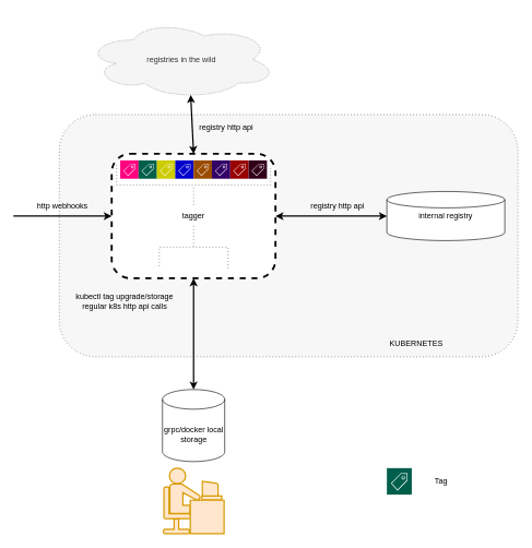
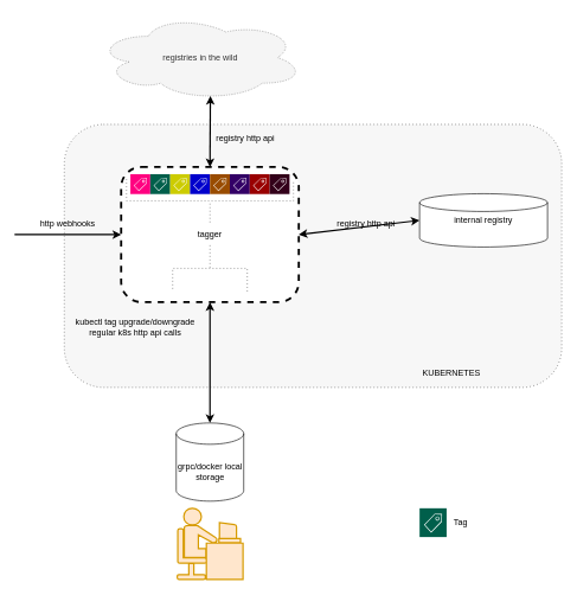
  <mxCell id="0" />
  <mxCell id="1" parent="0" />
  <mxCell id="2" value="" style="rounded=1;whiteSpace=wrap;html=1;dashed=1;dashPattern=1 4;strokeWidth=1;fillColor=#F7F7F7;" parent="1" vertex="1"><mxGeometry x="90" y="174" width="700" height="370" as="geometry" /></mxCell>
  <mxCell id="3" value="" style="shape=mxgraph.cisco.people.androgenous_person;html=1;pointerEvents=1;dashed=0;strokeColor=#d79b00;strokeWidth=2;verticalLabelPosition=bottom;verticalAlign=top;align=center;outlineConnect=0;dashPattern=1 4;fillColor=#ffe6cc;" parent="1" vertex="1"><mxGeometry x="249" y="714" width="92.5" height="100" as="geometry" /></mxCell>
  <mxCell id="4" value="tagger" style="rounded=1;whiteSpace=wrap;html=1;dashed=1;strokeWidth=3;" parent="1" vertex="1"><mxGeometry x="170" y="234" width="250" height="190" as="geometry" /></mxCell>
- <mxCell id="5" value="internal registry" style="strokeWidth=1;html=1;shape=mxgraph.flowchart.database;whiteSpace=wrap;" parent="1" vertex="1"><mxGeometry x="590" y="291.5" width="180" height="75" as="geometry" /></mxCell>
+ <mxCell id="5" value="internal registry" style="strokeWidth=1;html=1;shape=mxgraph.flowchart.database;whiteSpace=wrap;" parent="1" vertex="1"><mxGeometry x="590" y="271.5" width="180" height="75" as="geometry" /></mxCell>
  <mxCell id="6" value="" style="endArrow=classic;startArrow=classic;html=1;entryX=0;entryY=0.5;entryDx=0;entryDy=0;entryPerimeter=0;exitX=1;exitY=0.5;exitDx=0;exitDy=0;strokeWidth=2;" parent="1" source="4" target="5" edge="1"><mxGeometry width="50" height="50" relative="1" as="geometry"><mxPoint x="360" y="354" as="sourcePoint" /><mxPoint x="410" y="304" as="targetPoint" /></mxGeometry></mxCell>
- <mxCell id="7" value="registries in the wild" style="ellipse;shape=cloud;whiteSpace=wrap;html=1;dashed=1;dashPattern=1 2;fillColor=#f5f5f5;strokeColor=#666666;fontColor=#333333;" parent="1" vertex="1"><mxGeometry x="130.5" y="30" width="291" height="120" as="geometry" /></mxCell>
+ <mxCell id="7" value="registries in the wild" style="ellipse;shape=cloud;whiteSpace=wrap;html=1;dashed=1;dashPattern=1 2;fillColor=#f5f5f5;strokeColor=#666666;fontColor=#333333;" parent="1" vertex="1"><mxGeometry x="135.5" y="20" width="291" height="120" as="geometry" /></mxCell>
  <mxCell id="8" value="" style="endArrow=classic;startArrow=classic;html=1;exitX=0.5;exitY=0;exitDx=0;exitDy=0;entryX=0.55;entryY=0.95;entryDx=0;entryDy=0;entryPerimeter=0;strokeWidth=2;" parent="1" source="4" target="7" edge="1"><mxGeometry width="50" height="50" relative="1" as="geometry"><mxPoint x="250" y="224" as="sourcePoint" /><mxPoint x="300" y="174" as="targetPoint" /></mxGeometry></mxCell>
  <mxCell id="9" value="grpc/docker local storage" style="shape=cylinder3;whiteSpace=wrap;html=1;boundedLbl=1;backgroundOutline=1;size=15;" parent="1" vertex="1"><mxGeometry x="247.5" y="594" width="95" height="110" as="geometry" /></mxCell>
  <mxCell id="10" value="" style="endArrow=classic;startArrow=classic;html=1;exitX=0.5;exitY=0;exitDx=0;exitDy=0;exitPerimeter=0;entryX=0.5;entryY=1;entryDx=0;entryDy=0;strokeWidth=2;" parent="1" source="9" target="4" edge="1"><mxGeometry width="50" height="50" relative="1" as="geometry"><mxPoint x="250" y="364" as="sourcePoint" /><mxPoint x="470" y="514" as="targetPoint" /></mxGeometry></mxCell>
  <mxCell id="11" value="registry http api" style="text;html=1;strokeColor=none;fillColor=none;align=center;verticalAlign=middle;whiteSpace=wrap;rounded=0;" parent="1" vertex="1"><mxGeometry x="300" y="184" width="90" height="20" as="geometry" /></mxCell>
  <mxCell id="12" value="registry http api" style="text;html=1;strokeColor=none;fillColor=none;align=center;verticalAlign=middle;whiteSpace=wrap;rounded=0;" parent="1" vertex="1"><mxGeometry x="470" y="304" width="90" height="20" as="geometry" /></mxCell>
  <mxCell id="13" value="" style="endArrow=classic;html=1;entryX=0;entryY=0.5;entryDx=0;entryDy=0;strokeWidth=2;" parent="1" target="4" edge="1"><mxGeometry width="50" height="50" relative="1" as="geometry"><mxPoint x="20" y="329" as="sourcePoint" /><mxPoint x="70" y="274" as="targetPoint" /></mxGeometry></mxCell>
  <mxCell id="14" value="http webhooks" style="text;html=1;strokeColor=none;fillColor=none;align=center;verticalAlign=middle;whiteSpace=wrap;rounded=0;" parent="1" vertex="1"><mxGeometry x="40" y="304" width="110" height="20" as="geometry" /></mxCell>
- <mxCell id="15" value="kubectl tag upgrade/storage&lt;br&gt;regular k8s http api calls" style="text;html=1;strokeColor=none;fillColor=none;align=center;verticalAlign=middle;whiteSpace=wrap;rounded=0;" parent="1" vertex="1"><mxGeometry x="90" y="441.5" width="200" height="35" as="geometry" /></mxCell>
+ <mxCell id="15" value="kubectl tag upgrade/downgrade&lt;br&gt;regular k8s http api calls" style="text;html=1;strokeColor=none;fillColor=none;align=center;verticalAlign=middle;whiteSpace=wrap;rounded=0;" parent="1" vertex="1"><mxGeometry x="90" y="441.5" width="200" height="35" as="geometry" /></mxCell>
  <mxCell id="16" value="" style="pointerEvents=1;shadow=0;dashed=0;html=1;strokeColor=none;labelPosition=center;verticalLabelPosition=bottom;verticalAlign=top;align=center;outlineConnect=0;shape=mxgraph.veeam2.tag;fillColor=#FF0080;" parent="1" vertex="1"><mxGeometry x="183" y="244" width="28.0" height="28.0" as="geometry" /></mxCell>
  <mxCell id="17" value="" style="pointerEvents=1;shadow=0;dashed=0;html=1;strokeColor=none;fillColor=#005F4B;labelPosition=center;verticalLabelPosition=bottom;verticalAlign=top;align=center;outlineConnect=0;shape=mxgraph.veeam2.tag;" parent="1" vertex="1"><mxGeometry x="211" y="244" width="28.0" height="28.0" as="geometry" /></mxCell>
  <mxCell id="18" value="" style="pointerEvents=1;shadow=0;dashed=0;html=1;strokeColor=none;labelPosition=center;verticalLabelPosition=bottom;verticalAlign=top;align=center;outlineConnect=0;shape=mxgraph.veeam2.tag;fillColor=#CCCC00;" parent="1" vertex="1"><mxGeometry x="239" y="244" width="28.0" height="28.0" as="geometry" /></mxCell>
  <mxCell id="19" value="" style="pointerEvents=1;shadow=0;dashed=0;html=1;strokeColor=none;labelPosition=center;verticalLabelPosition=bottom;verticalAlign=top;align=center;outlineConnect=0;shape=mxgraph.veeam2.tag;fillColor=#0000CC;" parent="1" vertex="1"><mxGeometry x="267" y="244" width="28.0" height="28.0" as="geometry" /></mxCell>
  <mxCell id="20" value="" style="pointerEvents=1;shadow=0;dashed=0;html=1;strokeColor=none;labelPosition=center;verticalLabelPosition=bottom;verticalAlign=top;align=center;outlineConnect=0;shape=mxgraph.veeam2.tag;fillColor=#994C00;" parent="1" vertex="1"><mxGeometry x="295" y="244" width="28.0" height="28.0" as="geometry" /></mxCell>
  <mxCell id="21" value="" style="pointerEvents=1;shadow=0;dashed=0;html=1;strokeColor=none;labelPosition=center;verticalLabelPosition=bottom;verticalAlign=top;align=center;outlineConnect=0;shape=mxgraph.veeam2.tag;fillColor=#330066;" parent="1" vertex="1"><mxGeometry x="323" y="244" width="28.0" height="28.0" as="geometry" /></mxCell>
  <mxCell id="22" value="" style="pointerEvents=1;shadow=0;dashed=0;html=1;strokeColor=none;labelPosition=center;verticalLabelPosition=bottom;verticalAlign=top;align=center;outlineConnect=0;shape=mxgraph.veeam2.tag;fillColor=#990000;" parent="1" vertex="1"><mxGeometry x="351" y="244" width="28.0" height="28.0" as="geometry" /></mxCell>
  <mxCell id="23" value="" style="pointerEvents=1;shadow=0;dashed=0;html=1;strokeColor=none;labelPosition=center;verticalLabelPosition=bottom;verticalAlign=top;align=center;outlineConnect=0;shape=mxgraph.veeam2.tag;fillColor=#33001A;" parent="1" vertex="1"><mxGeometry x="379" y="244" width="28.0" height="28.0" as="geometry" /></mxCell>
  <mxCell id="24" value="" style="strokeWidth=1;html=1;shape=mxgraph.flowchart.annotation_2;align=left;labelPosition=right;pointerEvents=1;fillColor=#33001A;rotation=-90;dashed=1;dashPattern=1 4;" parent="1" vertex="1"><mxGeometry x="265" y="164" width="60" height="235" as="geometry" /></mxCell>
  <mxCell id="25" value="" style="shape=image;html=1;verticalAlign=top;verticalLabelPosition=bottom;labelBackgroundColor=#ffffff;imageAspect=0;aspect=fixed;image=https://cdn2.iconfinder.com/data/icons/bitsies/128/Key-128.png;dashed=1;dashPattern=1 4;strokeWidth=1;fillColor=#0000CC;" parent="1" vertex="1"><mxGeometry x="265" y="394" width="20" height="20" as="geometry" /></mxCell>
  <mxCell id="26" value="" style="shape=image;html=1;verticalAlign=top;verticalLabelPosition=bottom;labelBackgroundColor=#ffffff;imageAspect=0;aspect=fixed;image=https://cdn2.iconfinder.com/data/icons/bitsies/128/Key-128.png;dashed=1;dashPattern=1 4;strokeWidth=1;fillColor=#0000CC;" parent="1" vertex="1"><mxGeometry x="285" y="394" width="20" height="20" as="geometry" /></mxCell>
  <mxCell id="27" value="" style="shape=image;html=1;verticalAlign=top;verticalLabelPosition=bottom;labelBackgroundColor=#ffffff;imageAspect=0;aspect=fixed;image=https://cdn2.iconfinder.com/data/icons/bitsies/128/Key-128.png;dashed=1;dashPattern=1 4;strokeWidth=1;fillColor=#0000CC;" parent="1" vertex="1"><mxGeometry x="305" y="394" width="20" height="20" as="geometry" /></mxCell>
  <mxCell id="28" value="" style="strokeWidth=1;html=1;shape=mxgraph.flowchart.annotation_2;align=left;labelPosition=right;pointerEvents=1;fillColor=#33001A;rotation=90;dashed=1;dashPattern=1 4;" parent="1" vertex="1"><mxGeometry x="262.5" y="324" width="65" height="105" as="geometry" /></mxCell>
  <mxCell id="29" value="" style="pointerEvents=1;shadow=0;dashed=0;html=1;strokeColor=none;fillColor=#005F4B;labelPosition=center;verticalLabelPosition=bottom;verticalAlign=top;align=center;outlineConnect=0;shape=mxgraph.veeam2.tag;" parent="1" vertex="1"><mxGeometry x="590" y="714" width="38" height="40.5" as="geometry" /></mxCell>
  <mxCell id="30" value="" style="shape=image;html=1;verticalAlign=top;verticalLabelPosition=bottom;labelBackgroundColor=#ffffff;imageAspect=0;aspect=fixed;image=https://cdn2.iconfinder.com/data/icons/bitsies/128/Key-128.png;dashed=1;dashPattern=1 4;strokeWidth=1;fillColor=#0000CC;" parent="1" vertex="1"><mxGeometry x="594" y="758" width="34" height="34" as="geometry" /></mxCell>
- <mxCell id="31" value="Tag" style="text;html=1;strokeColor=none;fillColor=none;align=center;verticalAlign=middle;whiteSpace=wrap;rounded=0;dashed=1;dashPattern=1 4;" parent="1" vertex="1"><mxGeometry x="653" y="724.25" width="40" height="20" as="geometry" /></mxCell>
+ <mxCell id="31" value="Tag" style="text;html=1;strokeColor=none;fillColor=none;align=center;verticalAlign=middle;whiteSpace=wrap;rounded=0;dashed=1;dashPattern=1 4;" parent="1" vertex="1"><mxGeometry x="628" y="724.25" width="40" height="20" as="geometry" /></mxCell>
  <mxCell id="32" value="KUBERNETES" style="text;html=1;strokeColor=none;fillColor=none;align=center;verticalAlign=middle;whiteSpace=wrap;rounded=0;dashed=1;dashPattern=1 4;" parent="1" vertex="1"><mxGeometry x="615" y="514" width="40" height="20" as="geometry" /></mxCell>
